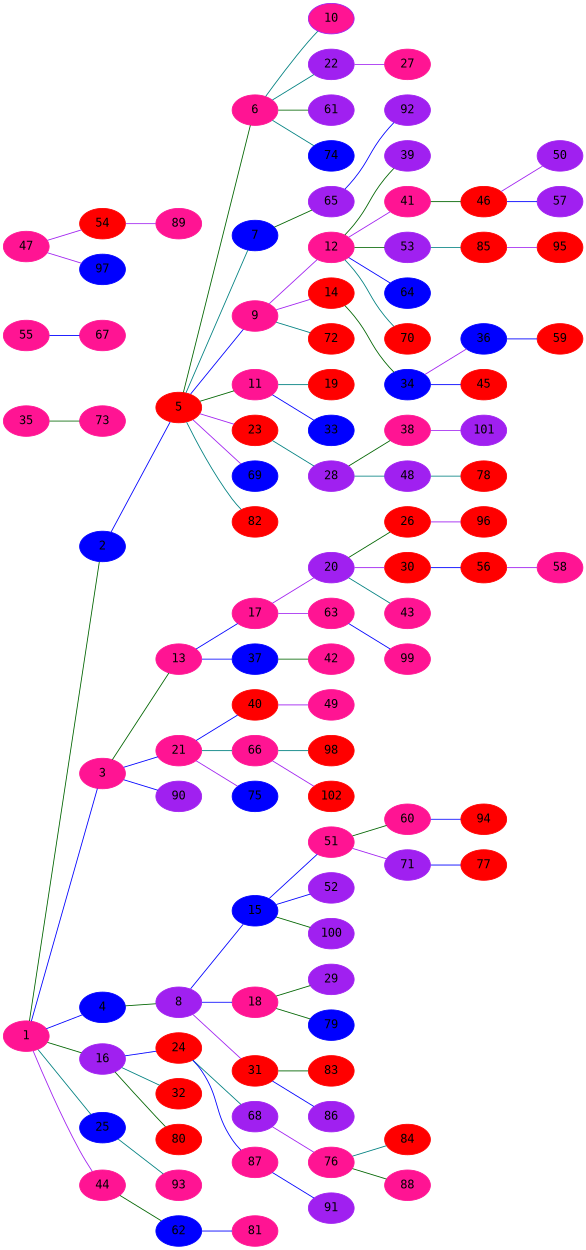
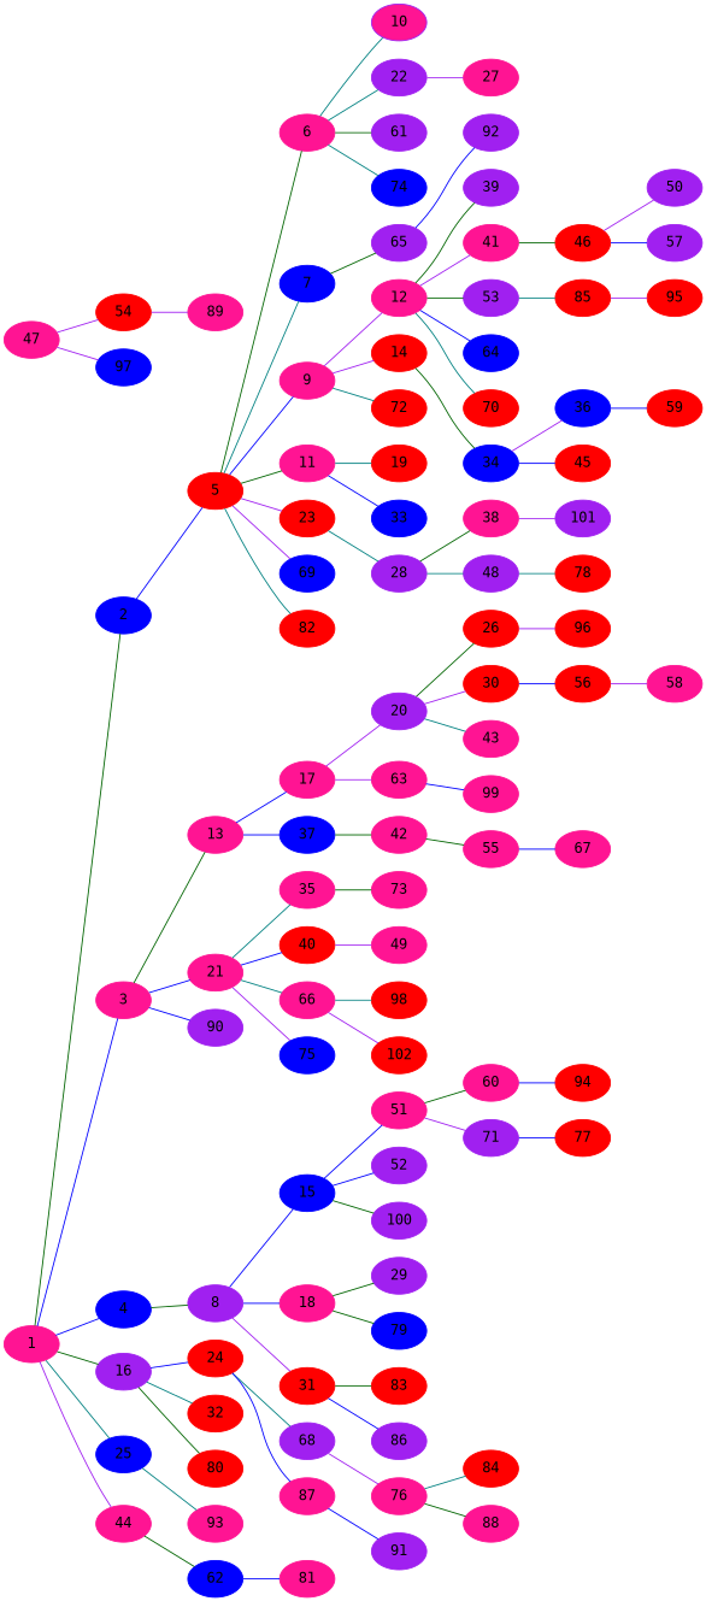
  graph {
    fontname="DejaVu Sans Mono"
    rankdir=LR
    node [color=deeppink fontname="DejaVu Sans Mono" style=filled]
    edge [color=blue fontname="DejaVu Sans Mono"]
    2 [color=blue]
    1
    3
    4 [color=blue]
    16 [color=purple]
    25 [color=blue]
    44
    5 [color=red]
    13
    21
    90 [color=purple]
    8 [color=purple]
    24 [color=red]
    32 [color=red]
    80 [color=red]
    93
    62 [color=blue]
    6
    7 [color=blue]
    9
    11
    23 [color=red]
    69 [color=blue]
    82 [color=red]
    17
    37 [color=blue]
    35
    40 [color=red]
    66
    75 [color=blue]
    15 [color=blue]
    18
    31 [color=red]
    10 [color=purple fillcolor=deeppink]
    22 [color=purple]
    61 [color=purple]
    74 [color=blue]
    65 [color=purple]
    12
    14 [color=red]
    72 [color=red]
    19 [color=red]
    33 [color=blue]
    28 [color=purple]
    27
    92 [color=purple]
    51
    52 [color=purple]
    100 [color=purple]
    29 [color=purple]
    79 [color=blue]
    83 [color=red]
    86 [color=purple]
    39 [color=purple]
    41
    53 [color=purple]
    64 [color=blue]
    70 [color=red]
    34 [color=blue]
    46 [color=red]
    85 [color=red]
    20 [color=purple]
    63
    42
    36 [color=blue]
    45 [color=red]
    60
    71 [color=purple]
    68 [color=purple]
    87
    26 [color=red]
    30 [color=red]
    43
    99
    96 [color=red]
    56 [color=red]
    73
    49
    98 [color=red]
    102 [color=red]
    38
    48 [color=purple]
    76
    91 [color=purple]
    101 [color=purple]
    78 [color=red]
    58
    59 [color=red]
    55
    50 [color=purple]
    57 [color=purple]
    67
    54 [color=red]
    47
    97 [color=blue]
    81
    89
    94 [color=red]
    77 [color=red]
    95 [color=red]
    84 [color=red]
    88
    2 -- 5
    1 -- 2 [color=darkgreen]
    1 -- 3
    1 -- 4
    1 -- 16 [color=darkgreen]
    1 -- 25 [color=teal]
    1 -- 44 [color=purple]
    3 -- 13 [color=darkgreen]
    3 -- 21
    3 -- 90
    4 -- 8 [color=darkgreen]
    16 -- 24
    16 -- 32 [color=teal]
    16 -- 80 [color=darkgreen]
    25 -- 93 [color=teal]
    44 -- 62 [color=darkgreen]
    5 -- 6 [color=darkgreen]
    5 -- 7 [color=teal]
    5 -- 9
    5 -- 11 [color=darkgreen]
    5 -- 23 [color=purple]
    5 -- 69 [color=purple]
    5 -- 82 [color=teal]
    13 -- 17
    13 -- 37
+   21 -- 35 [color=teal]
    21 -- 40
    21 -- 66 [color=teal]
    21 -- 75 [color=purple]
    8 -- 15
    8 -- 18
    8 -- 31 [color=purple]
    24 -- 68 [color=teal]
    24 -- 87
    62 -- 81
    6 -- 10 [color=teal]
    6 -- 22 [color=teal]
    6 -- 61 [color=darkgreen]
    6 -- 74 [color=teal]
    7 -- 65 [color=darkgreen]
    9 -- 12 [color=purple]
    9 -- 14 [color=purple]
    9 -- 72 [color=teal]
    11 -- 19 [color=teal]
    11 -- 33
    23 -- 28 [color=teal]
    17 -- 20 [color=purple]
    17 -- 63 [color=purple]
    37 -- 42 [color=darkgreen]
    35 -- 73 [color=darkgreen]
    40 -- 49 [color=purple]
    66 -- 98 [color=teal]
    66 -- 102 [color=purple]
    15 -- 51
    15 -- 52
    15 -- 100 [color=darkgreen]
    18 -- 29 [color=darkgreen]
    18 -- 79 [color=darkgreen]
    31 -- 83 [color=darkgreen]
    31 -- 86
    22 -- 27 [color=purple]
    65 -- 92
    12 -- 39 [color=darkgreen]
    12 -- 41 [color=purple]
    12 -- 53 [color=darkgreen]
    12 -- 64
    12 -- 70 [color=teal]
    14 -- 34 [color=darkgreen]
    28 -- 38 [color=darkgreen]
    28 -- 48 [color=teal]
    51 -- 60 [color=darkgreen]
    51 -- 71 [color=purple]
    41 -- 46 [color=darkgreen]
    53 -- 85 [color=teal]
    34 -- 36 [color=purple]
    34 -- 45
    46 -- 50 [color=purple]
    46 -- 57
    85 -- 95 [color=purple]
    20 -- 26 [color=darkgreen]
    20 -- 30 [color=purple]
    20 -- 43 [color=teal]
    63 -- 99
+   42 -- 55 [color=darkgreen]
    36 -- 59
    60 -- 94
    71 -- 77
    68 -- 76 [color=purple]
    87 -- 91
    26 -- 96 [color=purple]
    30 -- 56
    56 -- 58 [color=purple]
    38 -- 101 [color=purple]
    48 -- 78 [color=teal]
    76 -- 84 [color=teal]
    76 -- 88 [color=darkgreen]
    55 -- 67
    54 -- 89 [color=purple]
    47 -- 54 [color=purple]
    47 -- 97 [color=purple]
  }
